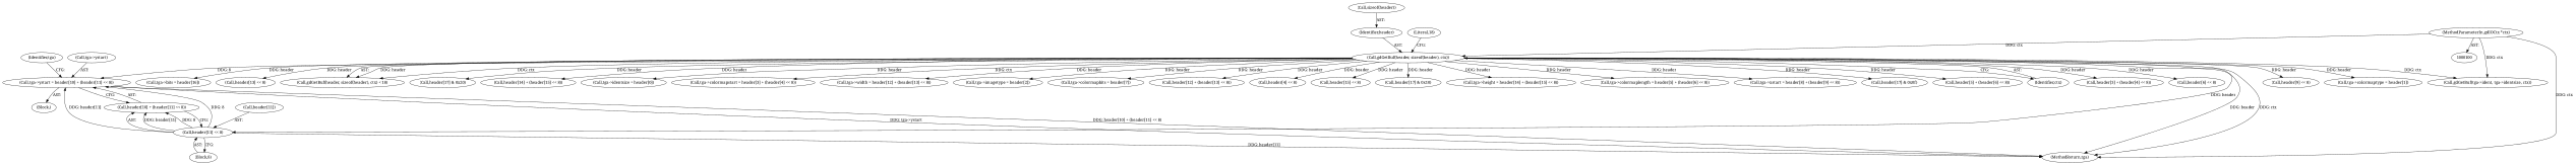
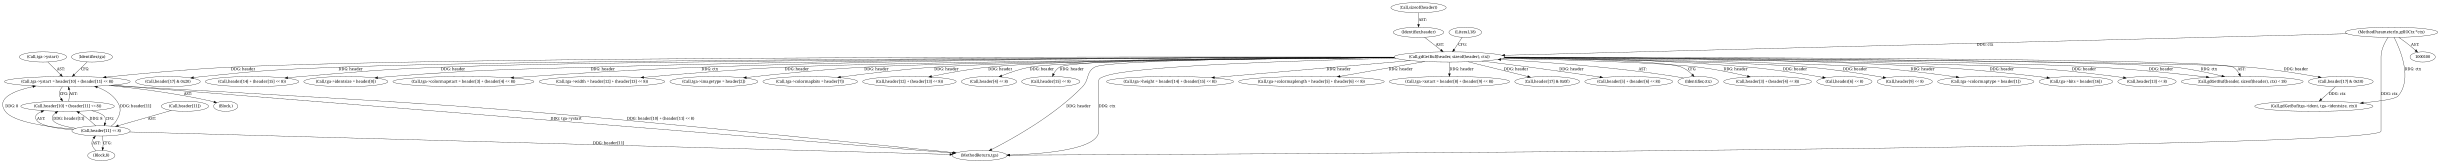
  digraph {
    fontname="Noto Serif"
    node [fontname="Noto Serif"]
    edge [fontname="Noto Serif"]
    n1 [label="(Call,tga->ystart = header[10] + (header[11] << 8))"]
    n2 [label="(Call,header[10] + (header[11] << 8))"]
    n3 [label="(MethodReturn,tga)"]
    n4 [label="(Block,)"]
    n5 [label="(Call,header[11] << 8)"]
    n6 [label="(Call,gdGetBuf(header, sizeof(header), ctx))"]
    n7 [label="(Call,header[9] << 8)"]
    n8 [label="(Call,tga->colormaptype = header[1])"]
    n9 [label="(Call,tga->bits = header[16])"]
    n10 [label="(Call,header[13] << 8)"]
    n11 [label="(Call,gdGetBuf(header, sizeof(header), ctx) < 18)"]
    n12 [label="(Call,header[17] & 0x20)"]
    n13 [label="(Call,header[14] + (header[15] << 8))"]
    n14 [label="(Call,tga->identsize = header[0])"]
    n15 [label="(Call,tga->colormapstart = header[3] + (header[4] << 8))"]
    n16 [label="(Call,tga->width = header[12] + (header[13] << 8))"]
    n17 [label="(Call,gdGetBuf(tga->ident, tga->identsize, ctx))"]
    n18 [label="(Call,tga->imagetype = header[2])"]
    n19 [label="(Call,tga->colormapbits = header[7])"]
    n20 [label="(Call,header[12] + (header[13] << 8))"]
    n21 [label="(Call,header[4] << 8)"]
    n22 [label="(Call,header[15] << 8)"]
    n23 [label="(Call,header[17] & 0x10)"]
    n24 [label="(Call,tga->height = header[14] + (header[15] << 8))"]
    n25 [label="(Call,tga->colormaplength = header[5] + (header[6] << 8))"]
    n26 [label="(Call,tga->xstart = header[8] + (header[9] << 8))"]
    n27 [label="(Call,header[17] & 0x0f)"]
    n28 [label="(Call,header[5] + (header[6] << 8))"]
    n29 [label="(Identifier,ctx)"]
    n30 [label="(Call,header[3] + (header[4] << 8))"]
    n31 [label="(Call,header[6] << 8)"]
    n32 [label="(Block,8)"]
    n33 [label="(MethodParameterIn,gdIOCtx *ctx)"]
    1000100
    n35 [label="(Identifier,header)"]
    n36 [label="(Identifier,tga)"]
    n37 [label="(Literal,18)"]
    n38 [label="(Call,tga->ystart)"]
    n39 [label="(Call,sizeof(header))"]
    n40 [label="(Call,header[11])"]
    n1 -> n2 [label="CFG: "]
    n1 -> n3 [label="DDG: tga->ystart"]
    n1 -> n3 [label="DDG: header[10] + (header[11] << 8)"]
    n1 -> n4 [label="AST: "]
    n2 -> n1 [label="AST: "]
    n2 -> n5 [label="CFG: "]
    n5 -> n1 [label="DDG: header[11]"]
    n5 -> n1 [label="DDG: 8"]
    n5 -> n2 [label="AST: "]
    n5 -> n2 [label="DDG: header[11]"]
    n5 -> n2 [label="DDG: 8"]
    n5 -> n3 [label="DDG: header[11]"]
    n5 -> n32 [label="CFG: "]
-   n6 -> n1 [label="DDG: 8"]
+   n6 -> n1 [label="DDG: header"]
    n6 -> n3 [label="DDG: header"]
    n6 -> n3 [label="DDG: ctx"]
-   n6 -> n5 [label="DDG: header"]
    n6 -> n7 [label="DDG: header"]
    n6 -> n8 [label="DDG: header"]
    n6 -> n9 [label="DDG: header"]
    n6 -> n10 [label="DDG: header"]
    n6 -> n11 [label="AST: "]
    n6 -> n11 [label="DDG: header"]
    n6 -> n11 [label="DDG: ctx"]
    n6 -> n12 [label="DDG: header"]
    n6 -> n13 [label="DDG: header"]
    n6 -> n14 [label="DDG: header"]
    n6 -> n15 [label="DDG: ctx"]
    n6 -> n16 [label="DDG: header"]
-   n6 -> n17 [label="DDG: ctx"]
+   n23 -> n17 [label="DDG: ctx"]
    n6 -> n18 [label="DDG: header"]
    n6 -> n19 [label="DDG: header"]
    n6 -> n20 [label="DDG: header"]
    n6 -> n21 [label="DDG: header"]
    n6 -> n22 [label="DDG: header"]
    n6 -> n23 [label="DDG: header"]
    n6 -> n24 [label="DDG: header"]
    n6 -> n25 [label="DDG: header"]
    n6 -> n26 [label="DDG: header"]
    n6 -> n27 [label="DDG: header"]
    n6 -> n28 [label="DDG: header"]
    n6 -> n29 [label="CFG: "]
    n6 -> n30 [label="DDG: header"]
    n6 -> n31 [label="DDG: header"]
    n29 -> n6 [label="AST: "]
    n32 -> n5 [label="AST: "]
    n33 -> n3 [label="DDG: ctx"]
    n33 -> n6 [label="DDG: ctx"]
    n33 -> n17 [label="DDG: ctx"]
    n33 -> 1000100 [label="AST: "]
    n35 -> n6 [label="AST: "]
    n36 -> n1 [label="CFG: "]
    n37 -> n6 [label="CFG: "]
    n38 -> n1 [label="AST: "]
    n39 -> n35 [label="AST: "]
    n40 -> n5 [label="AST: "]
  }
